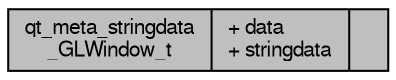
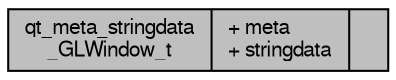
  digraph {
    rankdir=LR
-   n1 [color=black fillcolor=grey75 fontcolor=black fontname=FreeSans fontsize=10 height=0.2 label="{qt_meta_stringdata\l_GLWindow_t\n|+ data\l+ stringdata\l|}" shape=record style=filled width=0.4]
+   n1 [color=black fillcolor=grey75 fontcolor=black fontname=FreeSans fontsize=10 height=0.2 label="{qt_meta_stringdata\l_GLWindow_t\n|+ meta\l+ stringdata\l|}" shape=record style=filled width=0.4]
  }
